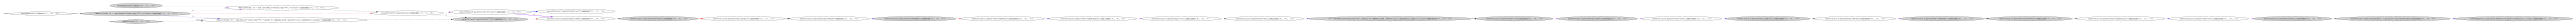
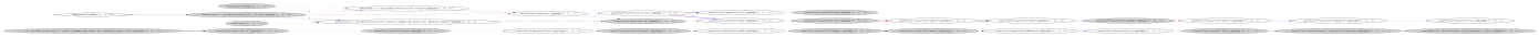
  digraph {
    fontname="Source Code Pro"
    rankdir=LR
    node [fillcolor=white fontname="Source Code Pro" shape=ellipse style=filled]
    edge [color=black fontname="Source Code Pro" style=dashed]
    n1 [fillcolor=lightgrey label="assertTrue(rf.wantsField(\"subject\"))@@@18@@@['0', '0', '1']"]
    n2 [label="assertTrue(rf.wantsField(\"newId\"))@@@19@@@['0', '0', '1']"]
    n3 [fillcolor=lightgrey label="assertTrue(rf.wantsField(\"newName\"))@@@20@@@['0', '0', '1']"]
    n4 [label="assertTrue(rf.wantsField(\"newTest\"))@@@10@@@['0', '0', '1']"]
    n5 [label="assertTrue(rf.wantsField(\"newSubject\"))@@@11@@@['0', '0', '1']"]
    n6 [label="assertFalse(rf.wantsField(\"xxx\"))@@@12@@@['0', '0', '1']"]
-   n7 [label="assertFalse(rf.wantsAllFields())@@@13@@@['0', '0', '1']"]
    n8 [label="testHyphenInFieldName['1', '0', '0']" shape=diamond]
    n9 [fillcolor=lightgrey label="ReturnFields rf = new ReturnFields(req(\"fl\",\"id-test\"))@@@3@@@['1', '0', '0']"]
    n10 [label="ReturnFields rf = new ReturnFields(req(\"fl\",\"newId:id newName:name newTest:test newSubject:subject\"))@@@3@@@['0', '0', '1']"]
    n11 [label="assertFalse(rf.wantsScore())@@@4@@@['1', '1', '0']"]
    n12 [label="ReturnFields rf = new SolrReturnFields(req(\"fl\",\"id-test\"))@@@3@@@['0', '1', '0']"]
    n13 [label="assertFalse(rf.wantsField(\"xxx\"))@@@23@@@['0', '0', '1']"]
    n14 [fillcolor=lightgrey label="assertFalse(rf.wantsAllFields())@@@24@@@['0', '0', '1']"]
    n15 [fillcolor=lightgrey label="assertTrue(rf.getTransformer() instanceof DocTransformers)@@@25@@@['0', '0', '1']"]
    n16 [fillcolor=lightgrey label="assertTrue(rf.wantsField(\"test\"))@@@6@@@['0', '0', '1']"]
    n17 [label="assertTrue(rf.wantsField(\"subject\"))@@@7@@@['0', '0', '1']"]
    n18 [label="assertTrue(rf.wantsField(\"newId\"))@@@8@@@['0', '0', '1']"]
    n19 [fillcolor=lightgrey label="assertTrue(rf.wantsField(\"id\"))@@@4@@@['0', '0', '1']"]
    n20 [label="assertTrue(rf.wantsField(\"name\"))@@@5@@@['0', '0', '1']"]
    n21 [fillcolor=lightgrey label="assertTrue(rf.wantsField(\"newName\"))@@@9@@@['0', '0', '1']"]
    n22 [fillcolor=lightgrey label="assertTrue(rf.wantsField(\"id\"))@@@15@@@['0', '0', '1']"]
    n23 [fillcolor=lightgrey label="assertTrue(rf.wantsField(\"name\"))@@@16@@@['0', '0', '1']"]
    n24 [label="assertTrue(rf.wantsField(\"test\"))@@@17@@@['0', '0', '1']"]
    n25 [fillcolor=lightgrey label="rf = new ReturnFields(req(\"fl\",\"newId:id newName:name newTest:test newSubject:subject score\"))@@@14@@@['0', '0', '1']"]
    n26 [label="assertTrue(rf.wantsField(\"id-test\"))@@@5@@@['1', '1', '0']"]
    n27 [label="assertFalse(rf.wantsField(\"xxx\"))@@@6@@@['1', '1', '0']"]
+   n28 [fillcolor=lightgrey label="assertFalse(rf.wantsAllFields())@@@7@@@['1', '1', '0']"]
    n29 [fillcolor=lightgrey label="assertEquals(5,((DocTransformers)rf.getTransformer()).size())@@@26@@@['0', '0', '1']"]
    n30 [fillcolor=lightgrey label="assertTrue(rf.wantsField(\"newTest\"))@@@21@@@['0', '0', '1']"]
    n31 [label="assertTrue(rf.wantsField(\"newSubject\"))@@@22@@@['0', '0', '1']"]
-   n32 [fillcolor=lightgrey label="testAliases['0', '0', '1']" shape=diamond]
+   n32 [fillcolor=lightgrey label="testAliases['0', '0', '1']"]
    n33 [fillcolor=lightgrey label="testHyphenInFieldName['0', '1', '0']"]
    n1 -> n2
    n2 -> n3 [color=purple]
    n3 -> n30 [style=bold]
    n4 -> n5 [color=blue]
    n5 -> n6 [color=purple]
-   n6 -> n7 [style=dotted]
-   n7 -> n25 [color=blue style=dotted]
    n8 -> n9
    n9 -> n10 [color=blue label=0]
    n9 -> n11 [color=red]
    n9 -> n12 [color=purple label=0 style=dotted]
    n10 -> n19
    n11 -> n19 [label=0 style=dotted]
    n11 -> n26 [color=purple style=dotted]
    n12 -> n11
    n13 -> n14 [color=purple style=dotted]
    n14 -> n15
    n15 -> n29 [color=blue]
    n16 -> n17 [color=red style=bold]
    n17 -> n18 [style=bold]
    n18 -> n21 [color=blue]
    n19 -> n20 [color=red style=dotted]
    n20 -> n16 [style=dotted]
    n21 -> n4 [color=red]
    n22 -> n23 [color=purple style=dotted]
    n23 -> n24 [color=purple style=dotted]
    n24 -> n1 [color=blue style=dotted]
    n25 -> n22 [style=bold]
    n26 -> n20 [color=purple label=0 style=bold]
    n26 -> n27 [color=blue style=bold]
+   n27 -> n28 [color=purple]
    n30 -> n31
    n31 -> n13 [color=blue]
    n32 -> n10 [style=dotted]
    n33 -> n12 [color=purple style=dotted]
  }
